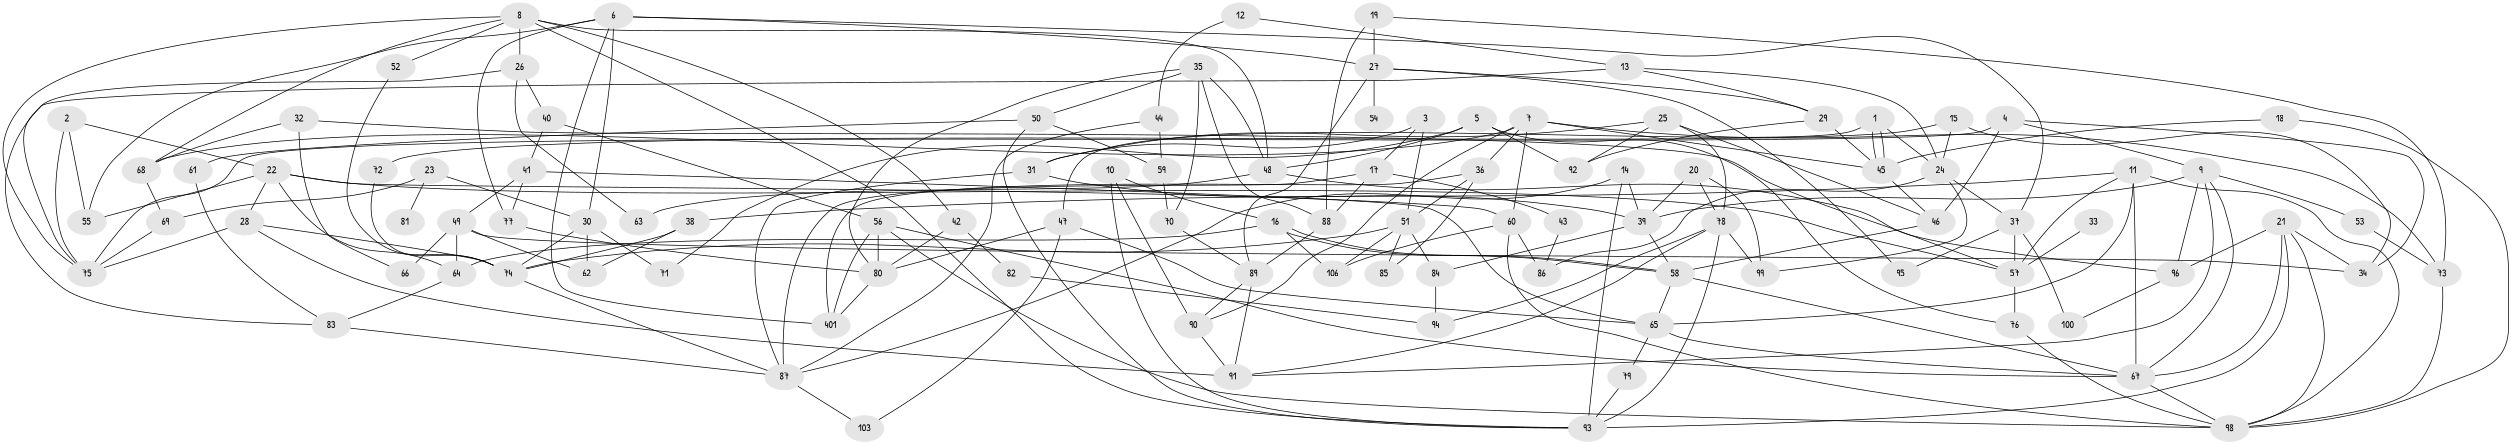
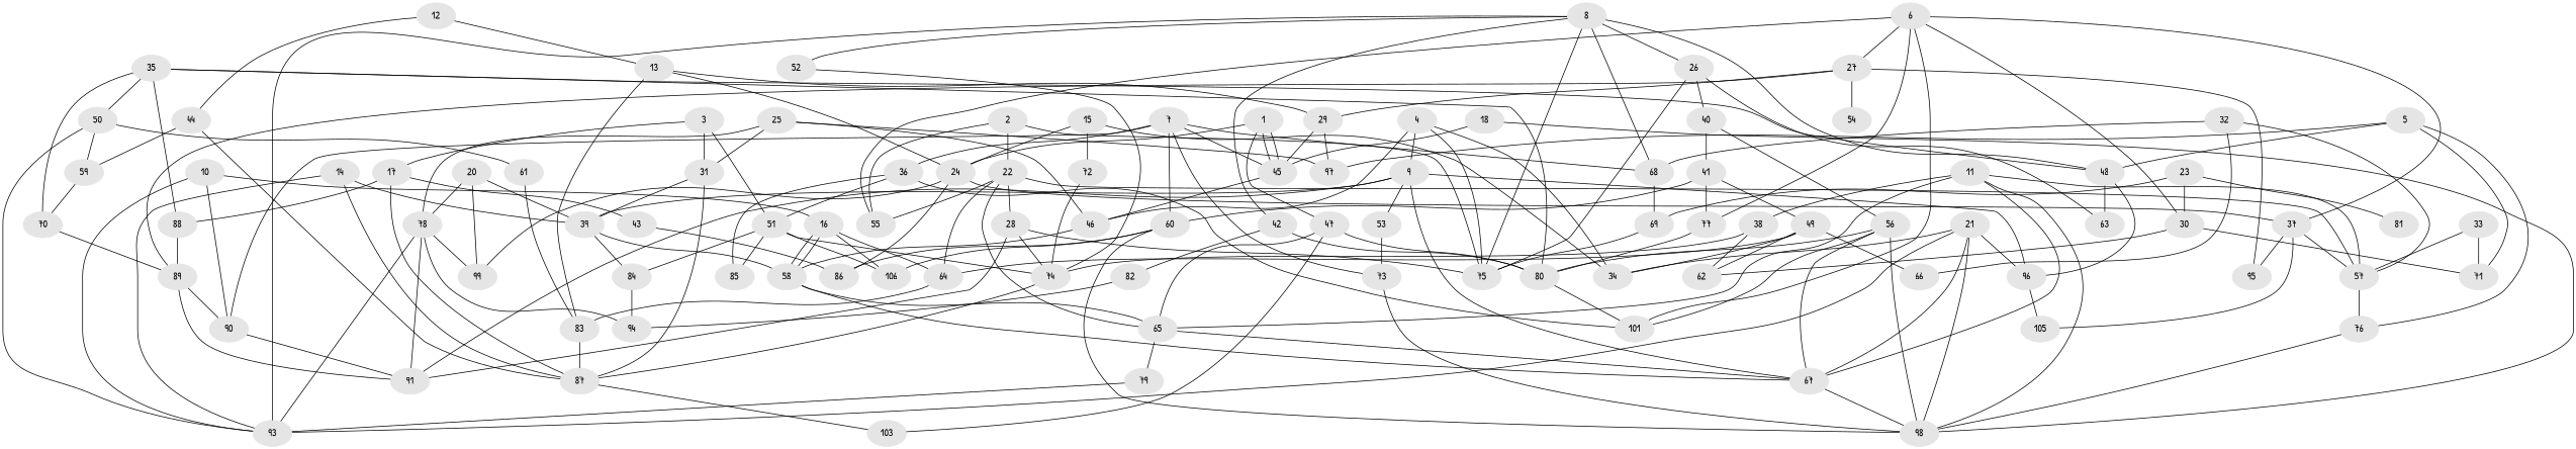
  graph {
    fontname="Patrick Hand"
    node [color=gray90 fontname="Patrick Hand" style=filled]
    edge [fontname="Patrick Hand"]
    1
    24
    45
    47
    37
    99
    86
    46
    65
    80
    103
    2
    22
    55
    75
    57
    64
    28
    3
    17
    31
    51
    87
    43
    88
    39
    n27 [label=106]
    74
    85
    84
    4
    9
    34
    53
    67
    91
    96
    58
    5
    48
    71
    76
-   97 [label=92]
+   97
    63
    98
    6
    27
    30
    77
-   101 [label=401]
+   101
    29
    54
    95
    89
    62
-   100
+   100 [label=105]
    7
    36
    60
    68
    73
    90
    69
    8
    26
    42
    52
    93
    40
    82
    10
    16
    11
    38
    79
    12
    13
    44
    83
    59
    14
    15
    72
    18
-   19
    20
    78
    94
    21
    23
    81
    25
    41
    56
    32
    66
    33
    35
    50
    70
    61
    49
    1 -- 24
    1 -- 45
    1 -- 45
    1 -- 47
    24 -- 37
    24 -- 99
    24 -- 86
    45 -- 46
    47 -- 65
    47 -- 80
    47 -- 103
    37 -- 57
    37 -- 95
    37 -- 100
    46 -- 58
    65 -- 67
    65 -- 79
    80 -- 101
    2 -- 22
    2 -- 55
    2 -- 75
    22 -- 65
    22 -- 55
    22 -- 57
    22 -- 64
    22 -- 28
    57 -- 76
    64 -- 83
    28 -- 75
    28 -- 74
    28 -- 91
    3 -- 17
    3 -- 31
    3 -- 51
    17 -- 87
    17 -- 43
    17 -- 88
    31 -- 87
    31 -- 39
    51 -- n27
    51 -- 74
    51 -- 85
    51 -- 84
    87 -- 103
    43 -- 86
    88 -- 89
    39 -- 84
    39 -- 58
    74 -- 87
    84 -- 94
    4 -- 46
    4 -- 75
    4 -- 9
    4 -- 34
    9 -- 39
    9 -- 53
    9 -- 67
    9 -- 91
    9 -- 96
    53 -- 73
    67 -- 98
    96 -- 100
    58 -- 65
    58 -- 67
    5 -- 48
    5 -- 71
    5 -- 76
    5 -- 97
    48 -- 96
    48 -- 63
    76 -- 98
    6 -- 37
    6 -- 55
    6 -- 27
    6 -- 30
    6 -- 77
    6 -- 101
    27 -- 29
    27 -- 54
    27 -- 95
    27 -- 89
-   30 -- 74
    30 -- 71
    30 -- 62
    77 -- 80
    29 -- 45
    29 -- 97
    89 -- 91
    89 -- 90
    7 -- 45
    7 -- 36
    7 -- 60
    7 -- 68
    7 -- 73
    7 -- 90
    36 -- 51
    36 -- 85
    36 -- 101
    60 -- 86
    60 -- n27
    60 -- 98
    68 -- 69
    73 -- 98
    90 -- 91
    69 -- 75
    8 -- 75
    8 -- 48
    8 -- 68
    8 -- 26
    8 -- 42
    8 -- 52
    8 -- 93
    26 -- 75
    26 -- 63
    26 -- 40
    42 -- 80
    42 -- 82
    52 -- 74
    40 -- 41
    40 -- 56
    82 -- 94
    10 -- 90
    10 -- 93
    10 -- 16
    16 -- 64
    16 -- n27
    16 -- 58
    16 -- 58
    11 -- 65
    11 -- 57
    11 -- 67
    11 -- 98
    11 -- 38
    38 -- 74
    38 -- 62
    79 -- 93
    12 -- 13
    12 -- 44
    13 -- 24
    13 -- 29
    13 -- 83
    44 -- 87
    44 -- 59
    83 -- 87
    59 -- 70
    14 -- 87
    14 -- 39
    14 -- 93
    15 -- 24
    15 -- 34
    15 -- 72
    72 -- 74
    18 -- 45
    18 -- 98
-   19 -- 88
-   19 -- 27
-   19 -- 73
    20 -- 99
    20 -- 39
    20 -- 78
    78 -- 99
    78 -- 91
    78 -- 93
    78 -- 94
    21 -- 34
    21 -- 67
    21 -- 96
    21 -- 98
    21 -- 93
    23 -- 30
    23 -- 69
    23 -- 81
    25 -- 46
    25 -- 31
    25 -- 97
    25 -- 78
    41 -- 77
    41 -- 60
    41 -- 49
    56 -- 80
    56 -- 67
    56 -- 98
    56 -- 101
    32 -- 57
    32 -- 68
    32 -- 66
    33 -- 57
+   33 -- 71
    35 -- 80
    35 -- 88
    35 -- 48
    35 -- 50
    35 -- 70
    50 -- 93
    50 -- 59
    50 -- 61
    70 -- 89
    61 -- 83
    49 -- 64
    49 -- 34
    49 -- 62
    49 -- 66
  }
